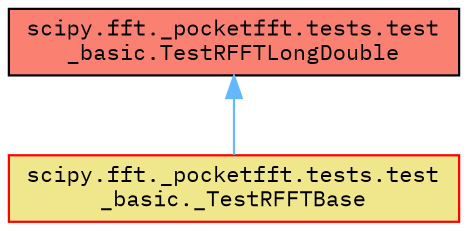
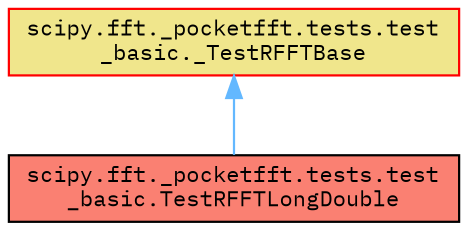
  digraph {
    fontname="IBM Plex Mono"
    node [fontname="IBM Plex Mono" fontsize=10 shape=box style=filled]
    n1 [color=black fillcolor=salmon fontcolor=black height=0.2 label="scipy.fft._pocketfft.tests.test\l_basic.TestRFFTLongDouble" width=0.4]
    n2 [color=red fillcolor=khaki height=0.2 label="scipy.fft._pocketfft.tests.test\l_basic._TestRFFTBase" width=0.4]
-   n1 -> n2 [color=steelblue1 dir=back fontname="IBM Plex Mono" fontsize=10 labelfontname=Helvetica labelfontsize=10 style=solid]
+   n2 -> n1 [color=steelblue1 dir=back fontname="IBM Plex Mono" fontsize=10 labelfontname=Helvetica labelfontsize=10 style=solid]
  }
